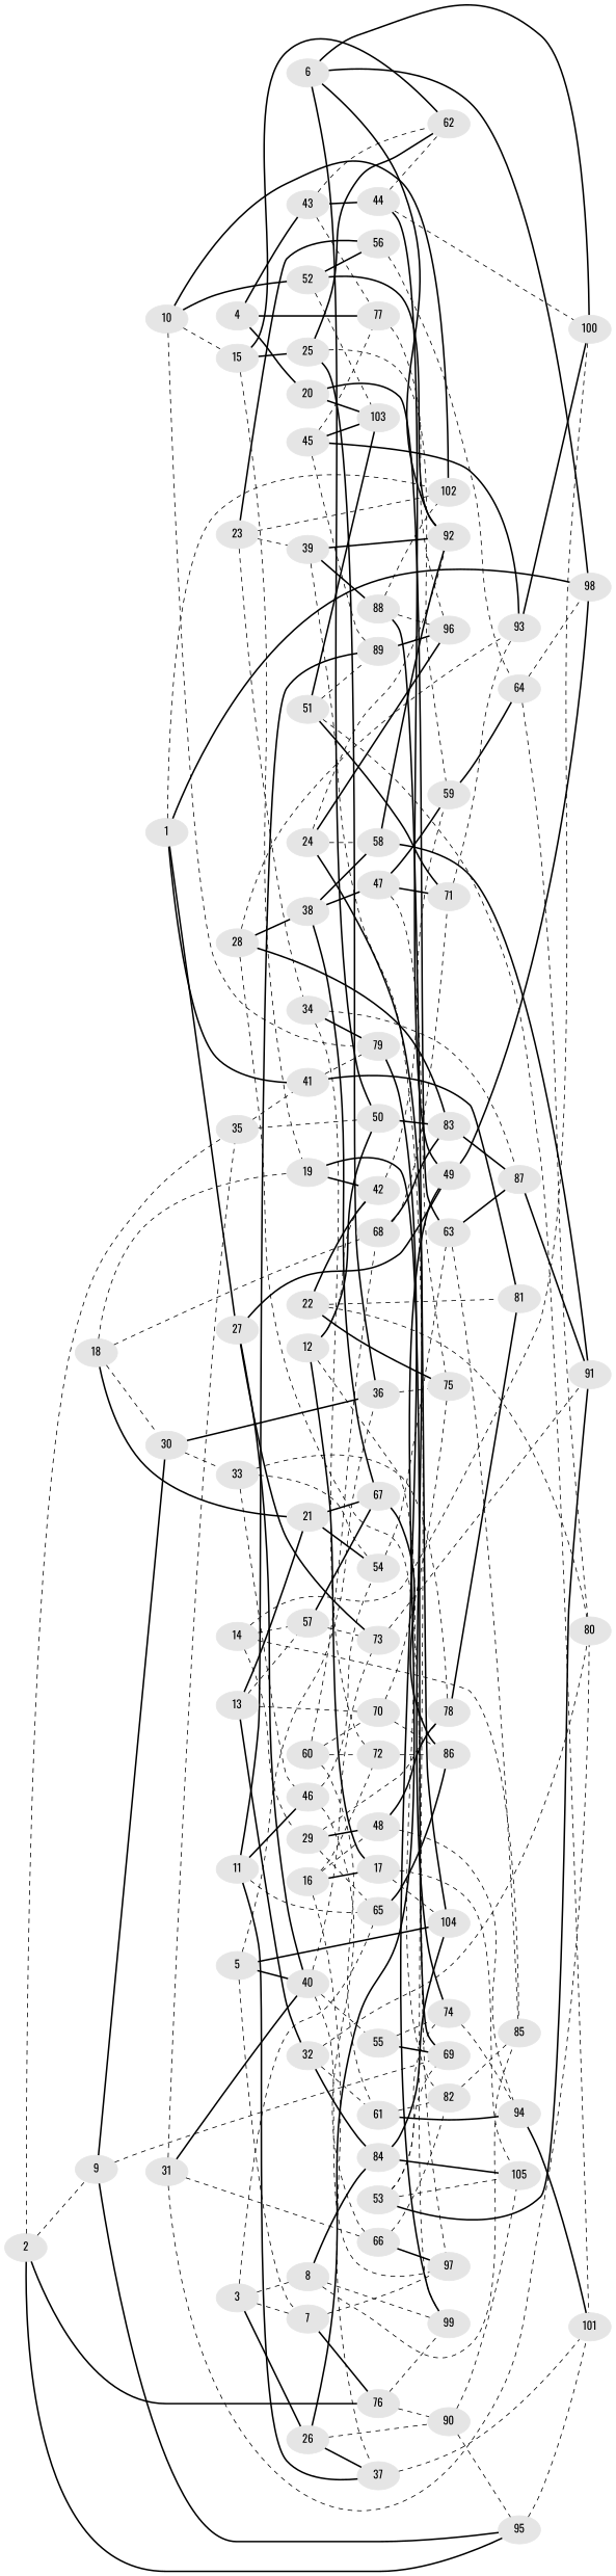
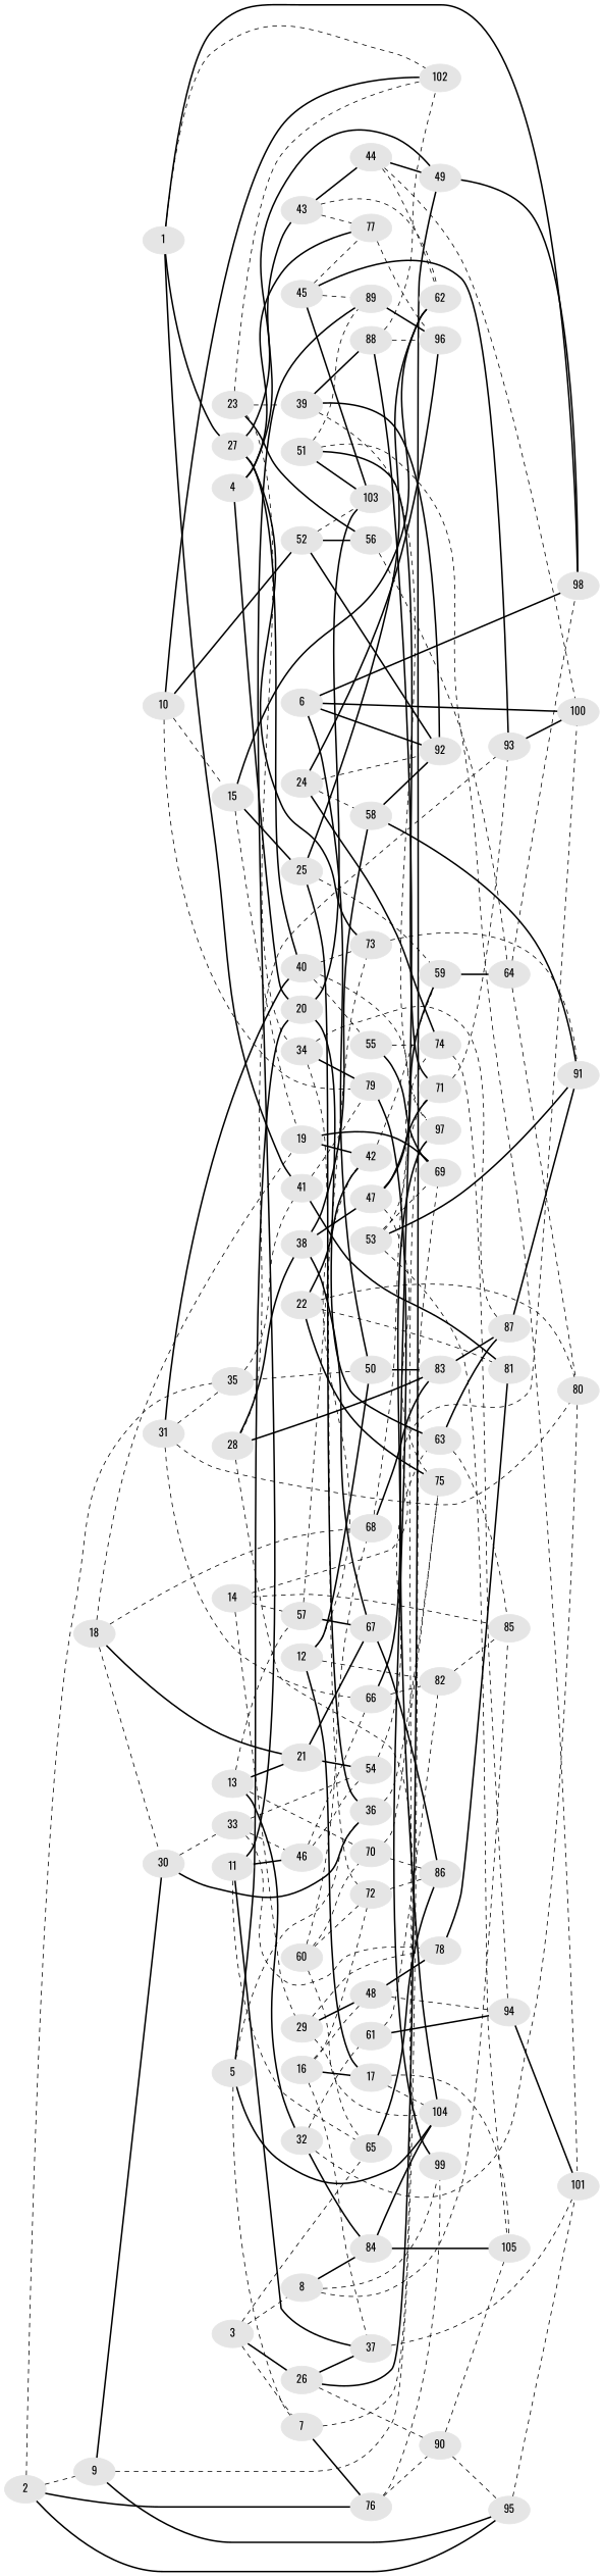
  graph {
    fontname=Oswald
    rankdir=LR
    node [color=gray90 fontname=Oswald style=filled]
    edge [fontname=Oswald style=dashed]
    1
    27
    41
    98
    102
    49
    40
    73
    81
    79
    2
    9
    35
    76
    95
    30
    69
    50
    99
    90
    101
    3
    7
    8
    26
    65
    97
    84
    85
    37
    86
    4
    20
    43
    77
    63
    103
    62
    44
    96
    5
    36
    104
    75
    6
    92
    100
    83
    105
    33
    10
    15
    52
    19
    25
    56
    11
    46
    89
    54
    66
    12
    17
    42
    82
    59
    13
    21
    32
    57
    70
    67
    80
    61
    14
    29
    48
    78
    16
    72
    94
    18
    68
    71
    87
    22
    23
    34
    39
    88
    64
    24
    58
    74
    91
    55
    28
    38
    93
    47
    31
    45
    51
    53
    60
    1 -- 27 [style=bold]
    1 -- 41 [style=bold]
    1 -- 98 [style=bold]
    1 -- 102
    27 -- 49 [style=bold]
    27 -- 40 [style=bold]
    27 -- 73 [style=bold]
    41 -- 81 [style=bold]
    41 -- 79
    49 -- 98 [style=bold]
    40 -- 73
    40 -- 97
    40 -- 55
    73 -- 91
    79 -- 99 [style=bold]
    2 -- 9
    2 -- 35
    2 -- 76 [style=bold]
    2 -- 95 [style=bold]
    9 -- 95 [style=bold]
    9 -- 30 [style=bold]
    9 -- 69
    35 -- 41
    35 -- 50
    76 -- 99
    76 -- 90
    95 -- 101
    30 -- 36 [style=bold]
    30 -- 33
    50 -- 83 [style=bold]
    90 -- 95
    90 -- 105
    3 -- 7
    3 -- 8
    3 -- 26 [style=bold]
    3 -- 65
    7 -- 76 [style=bold]
    7 -- 97
    8 -- 99
    8 -- 84 [style=bold]
    8 -- 85
    26 -- 49 [style=bold]
    26 -- 90
    26 -- 37 [style=bold]
    65 -- 86 [style=bold]
    84 -- 104 [style=bold]
    84 -- 105 [style=bold]
    37 -- 101
    4 -- 20 [style=bold]
    4 -- 43 [style=bold]
    4 -- 77 [style=bold]
    20 -- 63 [style=bold]
    20 -- 103 [style=bold]
    43 -- 77
    43 -- 62
    43 -- 44 [style=bold]
    77 -- 96
    63 -- 85
    63 -- 87 [style=bold]
    44 -- 49 [style=bold]
    44 -- 62
    44 -- 100
    5 -- 7
-   5 -- 40 [style=bold]
+   5 -- 20 [style=bold]
    5 -- 36
    5 -- 104 [style=bold]
    36 -- 75
    6 -- 98 [style=bold]
    6 -- 50 [style=bold]
    6 -- 92 [style=bold]
    6 -- 100 [style=bold]
    83 -- 87 [style=bold]
    33 -- 46
    33 -- 54
    33 -- 78
    10 -- 102 [style=bold]
    10 -- 79
    10 -- 15
    10 -- 52 [style=bold]
    15 -- 62 [style=bold]
    15 -- 19
    15 -- 25 [style=bold]
    52 -- 103
    52 -- 92 [style=bold]
    52 -- 56 [style=bold]
    19 -- 69 [style=bold]
    19 -- 42 [style=bold]
    25 -- 62 [style=bold]
    25 -- 36 [style=bold]
    25 -- 59
    56 -- 64
    11 -- 65
    11 -- 37 [style=bold]
    11 -- 46 [style=bold]
    11 -- 89 [style=bold]
    46 -- 54
    46 -- 66
    89 -- 96 [style=bold]
    54 -- 63
    66 -- 97 [style=bold]
    66 -- 82
    12 -- 50 [style=bold]
    12 -- 17 [style=bold]
    12 -- 42
    12 -- 82
    17 -- 104
    17 -- 105
    42 -- 59
    82 -- 85
    59 -- 64 [style=bold]
    13 -- 21 [style=bold]
    13 -- 32 [style=bold]
    13 -- 57
    13 -- 70
    21 -- 54 [style=bold]
    21 -- 67 [style=bold]
    32 -- 84 [style=bold]
    32 -- 80
    32 -- 61
    57 -- 73
    57 -- 67 [style=bold]
    70 -- 86
    70 -- 75
    67 -- 86 [style=bold]
    61 -- 82
    61 -- 94 [style=bold]
    14 -- 85
    14 -- 100
    14 -- 57
    14 -- 29
    29 -- 65
    29 -- 48 [style=bold]
    29 -- 78
    48 -- 78 [style=bold]
    48 -- 94
    78 -- 81 [style=bold]
    16 -- 37
    16 -- 17 [style=bold]
    16 -- 48
    16 -- 72
    72 -- 86
    94 -- 101 [style=bold]
    18 -- 30
    18 -- 19
    18 -- 21 [style=bold]
    18 -- 68
    68 -- 83 [style=bold]
    68 -- 71
    71 -- 93
    87 -- 91 [style=bold]
    22 -- 81
    22 -- 75 [style=bold]
    22 -- 42 [style=bold]
    22 -- 80
    23 -- 102
    23 -- 56 [style=bold]
    23 -- 34
    23 -- 39
    34 -- 79 [style=bold]
    34 -- 72
    34 -- 87
    39 -- 97
    39 -- 92 [style=bold]
    39 -- 88 [style=bold]
    88 -- 102
    88 -- 96
    88 -- 104 [style=bold]
    64 -- 98
    64 -- 80
    24 -- 96 [style=bold]
    24 -- 92
    24 -- 58
    24 -- 74 [style=bold]
    58 -- 92 [style=bold]
    58 -- 91 [style=bold]
    74 -- 94
    55 -- 69 [style=bold]
    55 -- 74
    28 -- 99
    28 -- 83 [style=bold]
    28 -- 38 [style=bold]
    28 -- 93
    38 -- 67 [style=bold]
    38 -- 58 [style=bold]
    38 -- 47 [style=bold]
    93 -- 100 [style=bold]
    47 -- 75
    47 -- 59 [style=bold]
    47 -- 71 [style=bold]
    31 -- 40 [style=bold]
    31 -- 35
    31 -- 66
    31 -- 80
    45 -- 77
    45 -- 103 [style=bold]
    45 -- 89
    45 -- 93 [style=bold]
    51 -- 101
    51 -- 103 [style=bold]
    51 -- 89
    51 -- 71 [style=bold]
    53 -- 69
    53 -- 105
    53 -- 74
    53 -- 91 [style=bold]
    60 -- 70
-   60 -- 61
+   60 -- 104
    60 -- 72
    60 -- 68
  }
